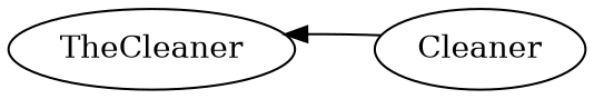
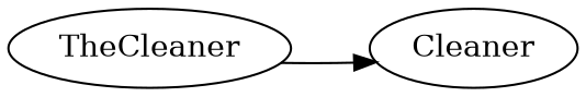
  digraph {
    rankdir=LR
    TheCleaner
    Cleaner
-   Cleaner -> TheCleaner
+   TheCleaner -> Cleaner
  }
